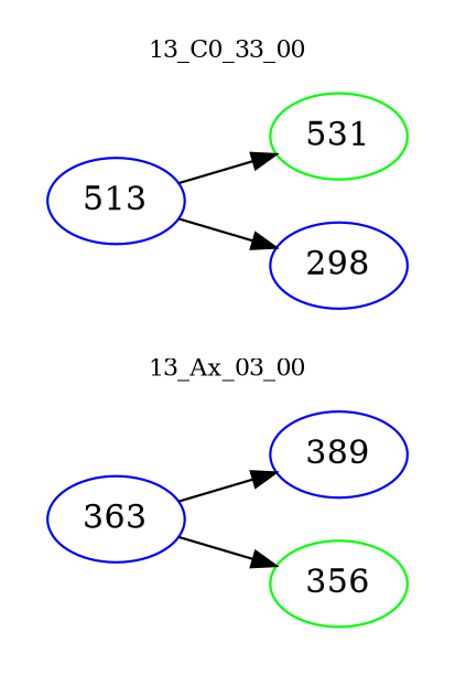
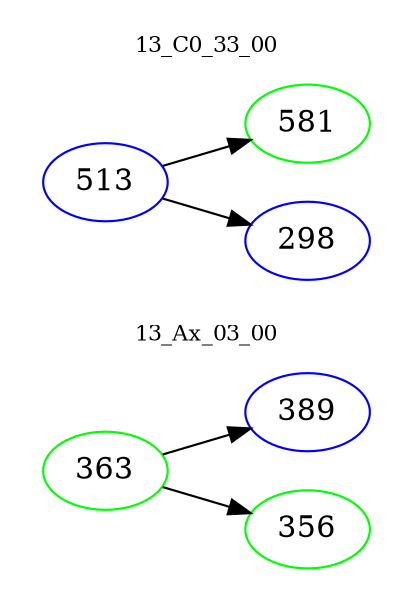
  digraph {
    rankdir=LR
    node [color=blue]
    edge [color=black]
-   n1 [label=363]
+   n1 [color=green label=363]
    n2 [color=green label=356]
    n3 [label=389]
    n4 [label=513]
    n5 [label=298]
-   n6 [color=green label=531]
+   n6 [color=green label=581]
    subgraph cluster_1 {
      color=white
      fontsize=10
      label="13_Ax_03_00"
      n1
      n2
      n3
    }
    subgraph cluster_2 {
      color=white
      fontsize=10
      label="13_C0_33_00"
      n4
      n5
      n6
    }
    n1 -> n2
    n1 -> n3
    n4 -> n5
    n4 -> n6
  }
